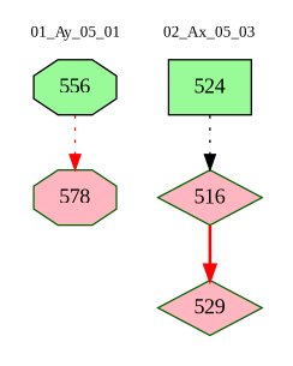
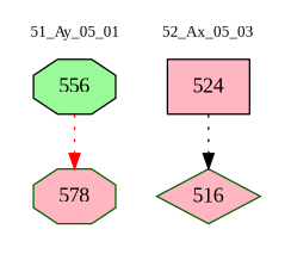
  digraph {
    fontname="Liberation Serif"
    node [color=darkgreen fillcolor=lightpink fontname="Liberation Serif" shape=octagon style=filled]
    edge [color=red fontname="Liberation Serif" style=dotted]
    n1 [color=black fillcolor=palegreen label=556]
    n2 [label=578]
-   n3 [color=black fillcolor=palegreen label=524 shape=box]
+   n3 [color=black label=524 shape=box]
    n4 [label=516 shape=diamond]
-   n5 [label=529 shape=diamond]
    subgraph cluster_1 {
      color=white
      fontsize=10
-     label="01_Ay_05_01"
+     label="51_Ay_05_01"
      n1
      n2
    }
    subgraph cluster_2 {
      color=white
      fontsize=10
-     label="02_Ax_05_03"
+     label="52_Ax_05_03"
      n3
      n4
-     n5
    }
    n1 -> n2
    n3 -> n4 [color=black]
-   n4 -> n5 [style=bold]
  }
